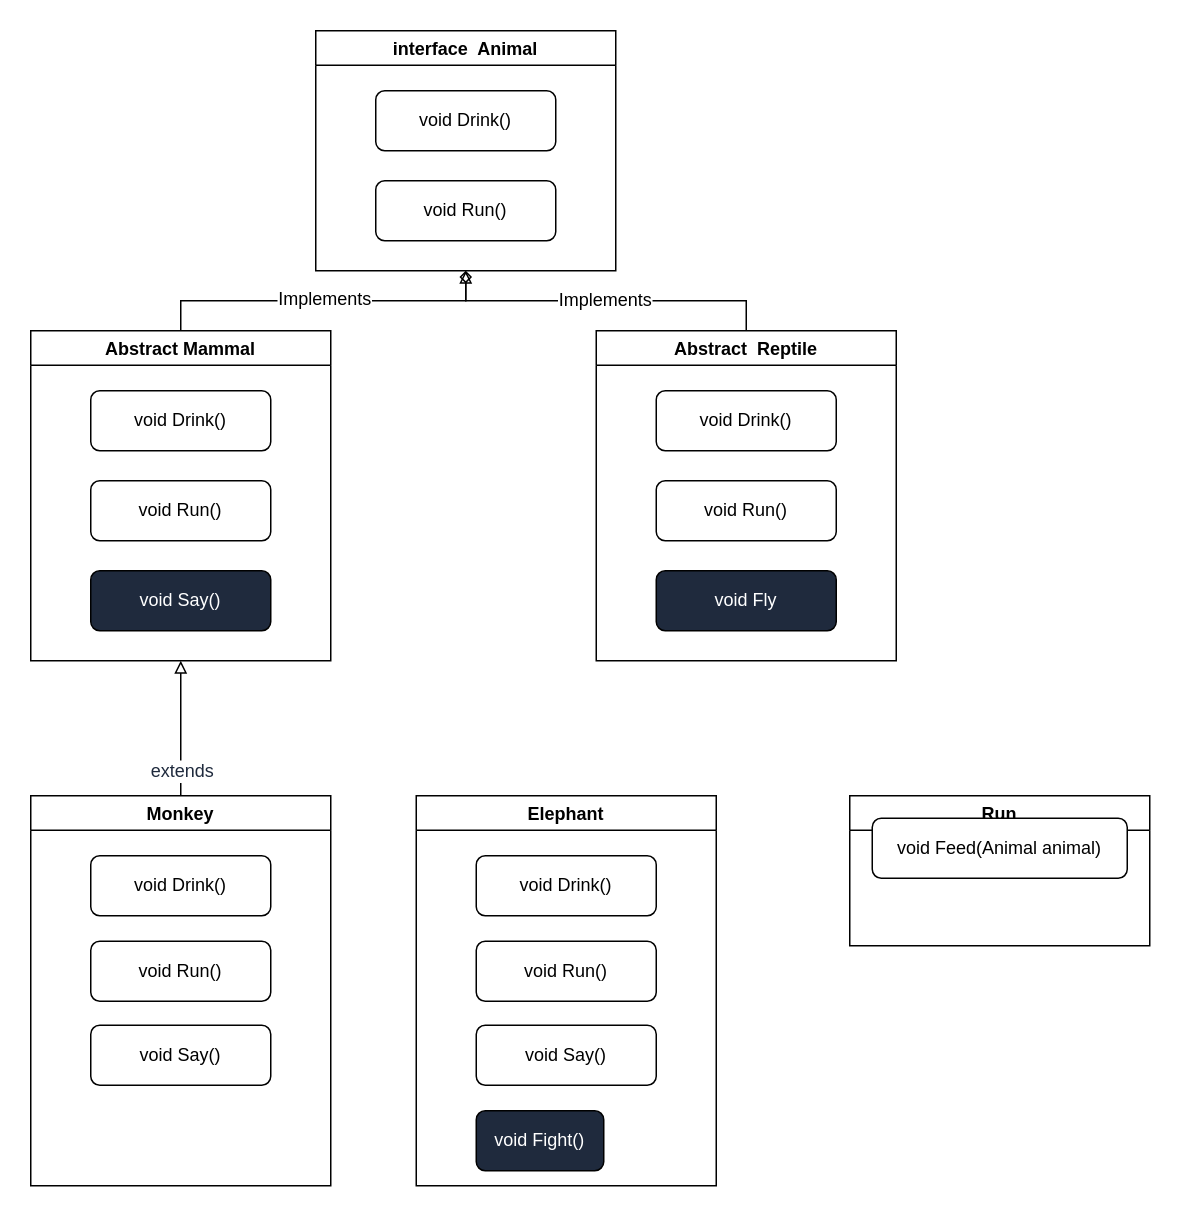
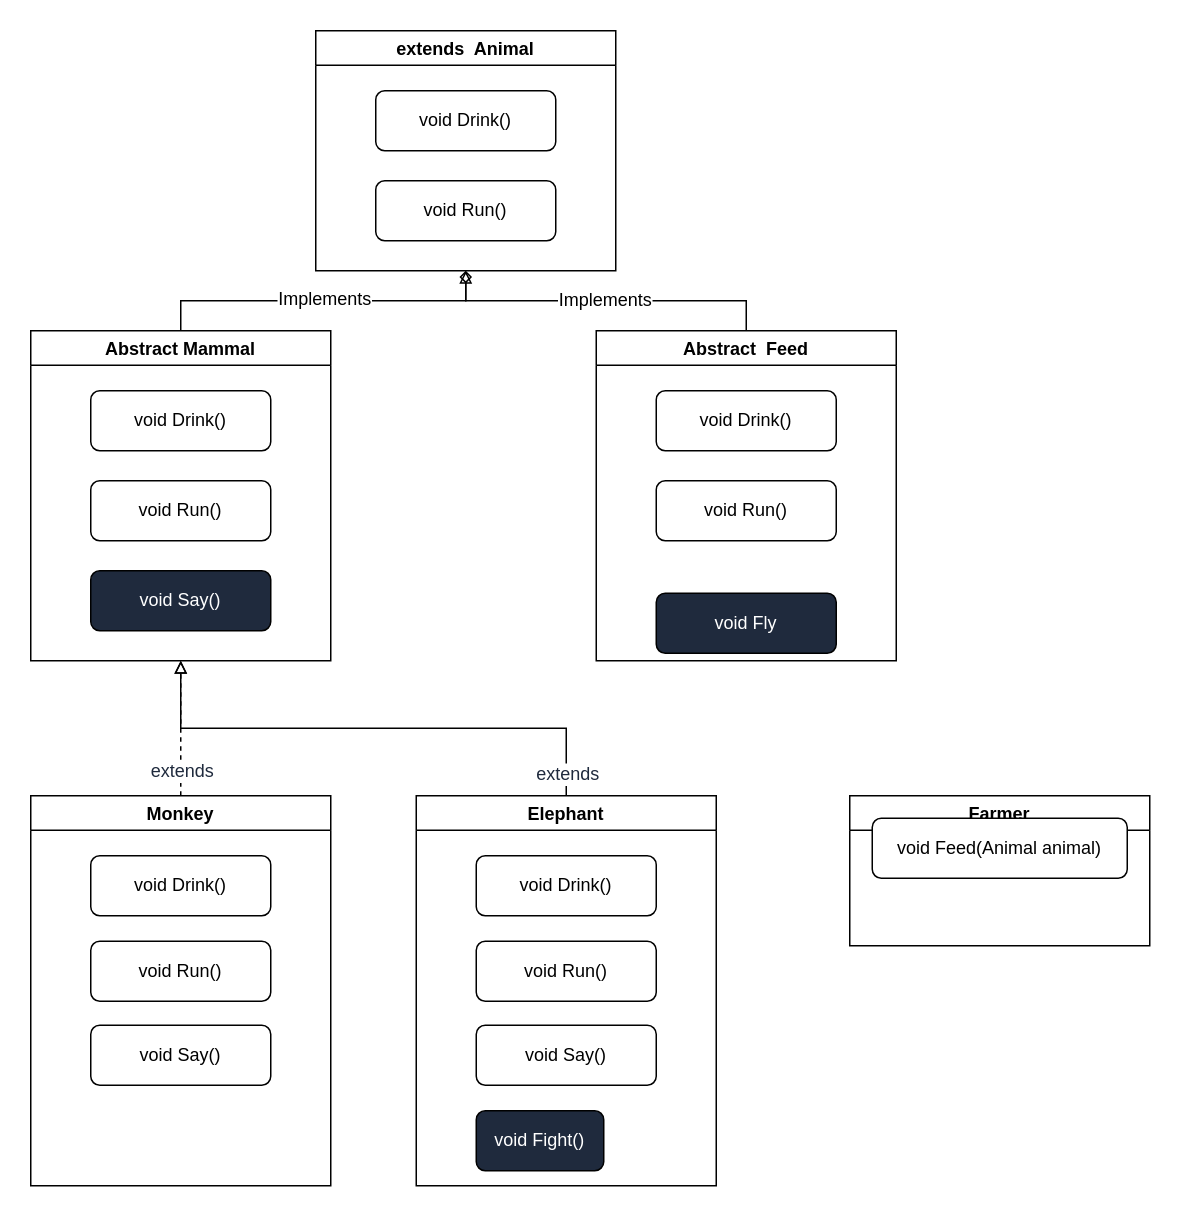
  <mxCell id="0" />
  <mxCell id="1" parent="0" />
- <mxCell id="2" value="interface  Animal" style="swimlane;" vertex="1" parent="1"><mxGeometry x="210" y="20" width="200" height="160" as="geometry" /></mxCell>
+ <mxCell id="2" value="extends  Animal" style="swimlane;" vertex="1" parent="1"><mxGeometry x="210" y="20" width="200" height="160" as="geometry" /></mxCell>
  <mxCell id="3" value="void Drink()" style="rounded=1;whiteSpace=wrap;html=1;" vertex="1" parent="2"><mxGeometry x="40" y="40" width="120" height="40" as="geometry" /></mxCell>
  <mxCell id="4" value="void Run()" style="rounded=1;whiteSpace=wrap;html=1;" vertex="1" parent="2"><mxGeometry x="40" y="100" width="120" height="40" as="geometry" /></mxCell>
  <mxCell id="5" style="edgeStyle=orthogonalEdgeStyle;rounded=0;orthogonalLoop=1;jettySize=auto;html=1;exitX=0.5;exitY=0;exitDx=0;exitDy=0;entryX=0.5;entryY=1;entryDx=0;entryDy=0;startArrow=none;startFill=0;endArrow=block;endFill=0;" edge="1" parent="1" source="7" target="2"><mxGeometry relative="1" as="geometry" /></mxCell>
  <mxCell id="6" value="Implements" style="text;html=1;resizable=0;points=[];align=center;verticalAlign=middle;labelBackgroundColor=#ffffff;" vertex="1" connectable="0" parent="5"><mxGeometry y="2" relative="1" as="geometry"><mxPoint as="offset" /></mxGeometry></mxCell>
  <mxCell id="7" value="Abstract Mammal" style="swimlane;" vertex="1" parent="1"><mxGeometry x="20" y="220" width="200" height="220" as="geometry" /></mxCell>
  <mxCell id="8" value="void Drink()" style="rounded=1;whiteSpace=wrap;html=1;" vertex="1" parent="7"><mxGeometry x="40" y="40" width="120" height="40" as="geometry" /></mxCell>
  <mxCell id="9" value="void Run()" style="rounded=1;whiteSpace=wrap;html=1;" vertex="1" parent="7"><mxGeometry x="40" y="100" width="120" height="40" as="geometry" /></mxCell>
  <mxCell id="10" value="void Say&lt;span style=&quot;&quot;&gt;()&lt;/span&gt;" style="rounded=1;whiteSpace=wrap;html=1;fillColor=#1F2A3D;fontColor=#FFFFFF;" vertex="1" parent="7"><mxGeometry x="40" y="160" width="120" height="40" as="geometry" /></mxCell>
  <mxCell id="11" value="&lt;span style=&quot;font-size: 12px&quot;&gt;Implements&lt;/span&gt;" style="edgeStyle=orthogonalEdgeStyle;rounded=0;orthogonalLoop=1;jettySize=auto;html=1;exitX=0.5;exitY=0;exitDx=0;exitDy=0;entryX=0.5;entryY=1;entryDx=0;entryDy=0;startArrow=none;startFill=0;endArrow=diamond;endFill=0;" edge="1" parent="1" source="12" target="2"><mxGeometry relative="1" as="geometry" /></mxCell>
- <mxCell id="12" value="Abstract  Reptile" style="swimlane;" vertex="1" parent="1"><mxGeometry x="397" y="220" width="200" height="220" as="geometry" /></mxCell>
+ <mxCell id="12" value="Abstract  Feed" style="swimlane;" vertex="1" parent="1"><mxGeometry x="397" y="220" width="200" height="220" as="geometry" /></mxCell>
  <mxCell id="13" value="void Drink()" style="rounded=1;whiteSpace=wrap;html=1;" vertex="1" parent="12"><mxGeometry x="40" y="40" width="120" height="40" as="geometry" /></mxCell>
  <mxCell id="14" value="void Run()" style="rounded=1;whiteSpace=wrap;html=1;" vertex="1" parent="12"><mxGeometry x="40" y="100" width="120" height="40" as="geometry" /></mxCell>
- <mxCell id="15" value="void Fly" style="rounded=1;whiteSpace=wrap;html=1;fillColor=#1F2A3D;fontColor=#FFFFFF;" vertex="1" parent="12"><mxGeometry x="40" y="160" width="120" height="40" as="geometry" /></mxCell>
- <mxCell id="16" style="edgeStyle=orthogonalEdgeStyle;rounded=0;orthogonalLoop=1;jettySize=auto;html=1;exitX=0.5;exitY=0;exitDx=0;exitDy=0;entryX=0.5;entryY=1;entryDx=0;entryDy=0;startArrow=none;startFill=0;endArrow=block;endFill=0;" edge="1" parent="1" source="18" target="7"><mxGeometry relative="1" as="geometry" /></mxCell>
+ <mxCell id="15" value="void Fly" style="rounded=1;whiteSpace=wrap;html=1;fillColor=#1F2A3D;fontColor=#FFFFFF;" vertex="1" parent="12"><mxGeometry x="40" y="175" width="120" height="40" as="geometry" /></mxCell>
+ <mxCell id="16" style="edgeStyle=orthogonalEdgeStyle;rounded=0;orthogonalLoop=1;jettySize=auto;html=1;exitX=0.5;exitY=0;exitDx=0;exitDy=0;entryX=0.5;entryY=1;entryDx=0;entryDy=0;startArrow=none;startFill=0;endArrow=block;endFill=0;dashed=1;" edge="1" parent="1" source="18" target="7"><mxGeometry relative="1" as="geometry" /></mxCell>
  <mxCell id="17" value="extends" style="text;html=1;resizable=0;points=[];align=center;verticalAlign=middle;labelBackgroundColor=#ffffff;fontColor=#1F2A3D;" vertex="1" connectable="0" parent="16"><mxGeometry x="-0.622" relative="1" as="geometry"><mxPoint as="offset" /></mxGeometry></mxCell>
  <mxCell id="18" value="Monkey" style="swimlane;" vertex="1" parent="1"><mxGeometry x="20" y="530" width="200" height="260" as="geometry" /></mxCell>
  <mxCell id="19" value="void Drink()" style="rounded=1;whiteSpace=wrap;html=1;" vertex="1" parent="18"><mxGeometry x="40" y="40" width="120" height="40" as="geometry" /></mxCell>
  <mxCell id="20" value="void Run()" style="rounded=1;whiteSpace=wrap;html=1;" vertex="1" parent="18"><mxGeometry x="40" y="97" width="120" height="40" as="geometry" /></mxCell>
  <mxCell id="21" value="void Say()" style="rounded=1;whiteSpace=wrap;html=1;fillColor=#FFFFFF;fontColor=#000000;" vertex="1" parent="18"><mxGeometry x="40" y="153" width="120" height="40" as="geometry" /></mxCell>
+ <mxCell id="22" style="edgeStyle=orthogonalEdgeStyle;rounded=0;orthogonalLoop=1;jettySize=auto;html=1;exitX=0.5;exitY=0;exitDx=0;exitDy=0;entryX=0.5;entryY=1;entryDx=0;entryDy=0;startArrow=none;startFill=0;endArrow=block;endFill=0;fontColor=#FFFFFF;" edge="1" parent="1" source="24" target="7"><mxGeometry relative="1" as="geometry" /></mxCell>
+ <mxCell id="23" value="extends" style="text;html=1;resizable=0;points=[];align=center;verticalAlign=middle;labelBackgroundColor=#ffffff;fontColor=#1F2A3D;" vertex="1" connectable="0" parent="22"><mxGeometry x="-0.913" relative="1" as="geometry"><mxPoint as="offset" /></mxGeometry></mxCell>
  <mxCell id="24" value="Elephant" style="swimlane;" vertex="1" parent="1"><mxGeometry x="277" y="530" width="200" height="260" as="geometry" /></mxCell>
  <mxCell id="25" value="void Drink()" style="rounded=1;whiteSpace=wrap;html=1;" vertex="1" parent="24"><mxGeometry x="40" y="40" width="120" height="40" as="geometry" /></mxCell>
  <mxCell id="26" value="void Run()" style="rounded=1;whiteSpace=wrap;html=1;" vertex="1" parent="24"><mxGeometry x="40" y="97" width="120" height="40" as="geometry" /></mxCell>
  <mxCell id="27" value="void Fight&lt;span style=&quot;&quot;&gt;()&lt;/span&gt;" style="rounded=1;whiteSpace=wrap;html=1;fillColor=#1F2A3D;fontColor=#FFFFFF;" vertex="1" parent="24"><mxGeometry x="40" y="210" width="85" height="40" as="geometry" /></mxCell>
  <mxCell id="28" value="void Say()" style="rounded=1;whiteSpace=wrap;html=1;fillColor=#FFFFFF;fontColor=#000000;" vertex="1" parent="24"><mxGeometry x="40" y="153" width="120" height="40" as="geometry" /></mxCell>
- <mxCell id="29" value="Run" style="swimlane;" vertex="1" parent="1"><mxGeometry x="566" y="530" width="200" height="100" as="geometry" /></mxCell>
+ <mxCell id="29" value="Farmer" style="swimlane;" vertex="1" parent="1"><mxGeometry x="566" y="530" width="200" height="100" as="geometry" /></mxCell>
  <mxCell id="30" value="void Feed(Animal animal)" style="rounded=1;whiteSpace=wrap;html=1;" vertex="1" parent="29"><mxGeometry x="15" y="15" width="170" height="40" as="geometry" /></mxCell>
